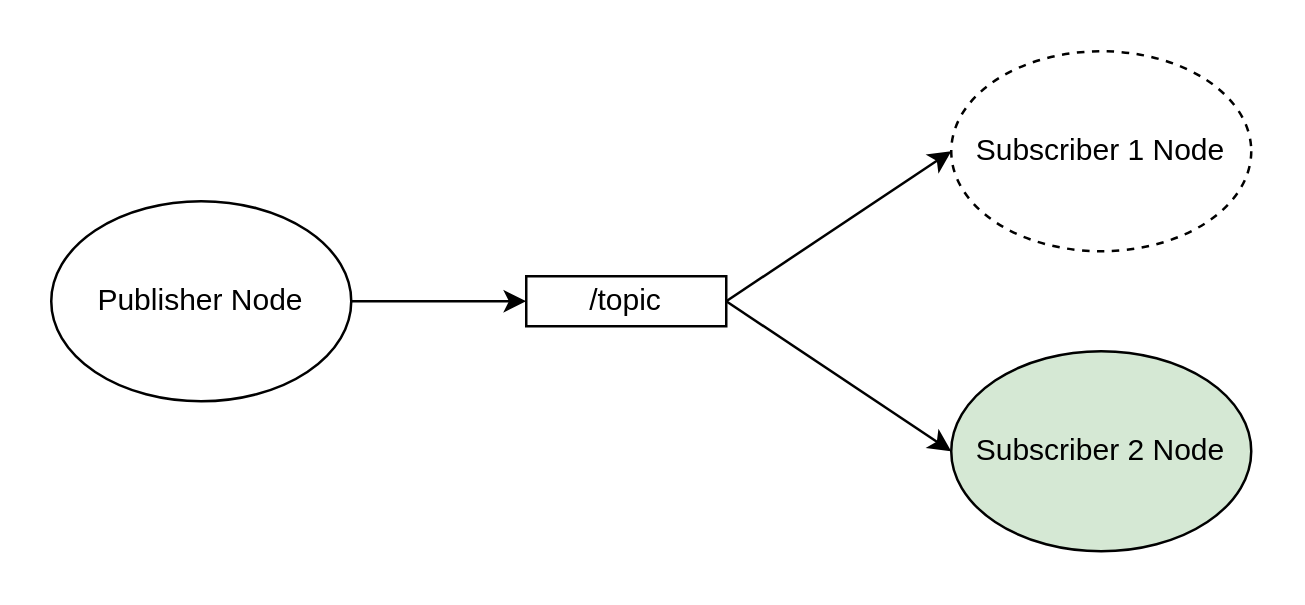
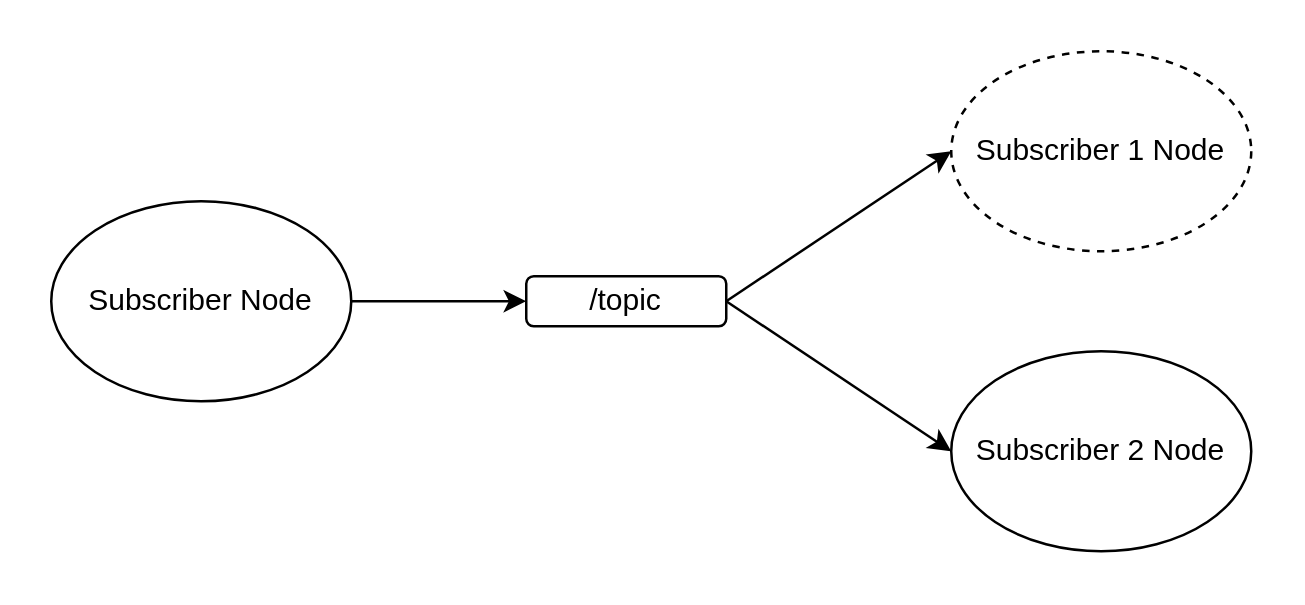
  <mxCell id="0" />
  <mxCell id="1" parent="0" />
  <mxCell id="2" style="edgeStyle=none;rounded=0;orthogonalLoop=1;jettySize=auto;html=1;exitX=1;exitY=0.5;exitDx=0;exitDy=0;entryX=0;entryY=0.5;entryDx=0;entryDy=0;" edge="1" parent="1" source="3" target="8"><mxGeometry relative="1" as="geometry" /></mxCell>
- <mxCell id="3" value="Publisher Node&lt;br&gt;" style="ellipse;whiteSpace=wrap;html=1;" vertex="1" parent="1"><mxGeometry x="20" y="80" width="120" height="80" as="geometry" /></mxCell>
+ <mxCell id="3" value="Subscriber Node&lt;br&gt;" style="ellipse;whiteSpace=wrap;html=1;" vertex="1" parent="1"><mxGeometry x="20" y="80" width="120" height="80" as="geometry" /></mxCell>
  <mxCell id="4" value="Subscriber 1 Node" style="ellipse;whiteSpace=wrap;html=1;dashed=1;" vertex="1" parent="1"><mxGeometry x="380" y="20" width="120" height="80" as="geometry" /></mxCell>
- <mxCell id="5" value="Subscriber 2 Node" style="ellipse;whiteSpace=wrap;html=1;fillColor=#d5e8d4;" vertex="1" parent="1"><mxGeometry x="380" y="140" width="120" height="80" as="geometry" /></mxCell>
+ <mxCell id="5" value="Subscriber 2 Node" style="ellipse;whiteSpace=wrap;html=1;" vertex="1" parent="1"><mxGeometry x="380" y="140" width="120" height="80" as="geometry" /></mxCell>
  <mxCell id="6" style="edgeStyle=none;rounded=0;orthogonalLoop=1;jettySize=auto;html=1;exitX=1;exitY=0.5;exitDx=0;exitDy=0;entryX=0;entryY=0.5;entryDx=0;entryDy=0;" edge="1" parent="1" source="8" target="4"><mxGeometry relative="1" as="geometry" /></mxCell>
  <mxCell id="7" style="edgeStyle=none;rounded=0;orthogonalLoop=1;jettySize=auto;html=1;exitX=1;exitY=0.5;exitDx=0;exitDy=0;entryX=0;entryY=0.5;entryDx=0;entryDy=0;" edge="1" parent="1" source="8" target="5"><mxGeometry relative="1" as="geometry" /></mxCell>
- <mxCell id="8" value="/topic" style="rounded=0;whiteSpace=wrap;html=1;" vertex="1" parent="1"><mxGeometry x="210" y="110" width="80" height="20" as="geometry" /></mxCell>
+ <mxCell id="8" value="/topic" style="whiteSpace=wrap;html=1;rounded=1;" vertex="1" parent="1"><mxGeometry x="210" y="110" width="80" height="20" as="geometry" /></mxCell>
